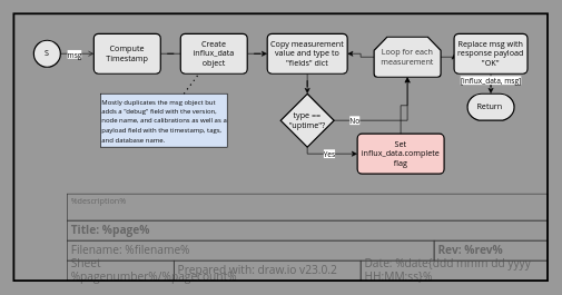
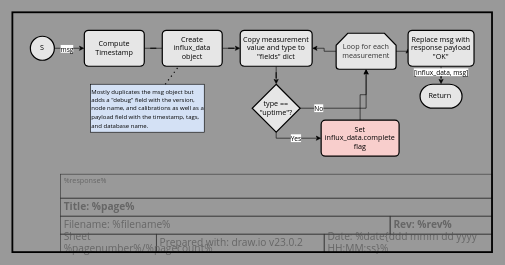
  <mxCell id="0" value="" />
  <mxCell id="1" value="Title Block" style="locked=1;" parent="0" />
  <mxCell id="2" value="Prepared with: draw.io v23.0.2" style="strokeWidth=1;shadow=0;dashed=0;align=center;html=1;shape=mxgraph.mockup.text.textBox;fontColor=#666666;align=left;fontSize=17;spacingLeft=4;spacingTop=-3;whiteSpace=wrap;strokeColor=#333333;mainText=;fillColor=none;fontFamily=Open Sans;movable=1;resizable=1;rotatable=1;deletable=1;editable=1;locked=0;connectable=1;" parent="1" vertex="1"><mxGeometry x="260" y="390" width="280" height="30" as="geometry" /></mxCell>
  <mxCell id="3" value="&lt;div align=&quot;left&quot;&gt;Sheet %pagenumber%/%pagecount%&lt;/div&gt;" style="strokeWidth=1;shadow=0;dashed=0;align=left;html=1;shape=mxgraph.mockup.text.textBox;fontColor=#666666;align=left;fontSize=17;spacingLeft=4;spacingTop=-3;whiteSpace=wrap;strokeColor=#333333;mainText=;fillColor=none;fontFamily=Open Sans;movable=1;resizable=1;rotatable=1;deletable=1;editable=1;locked=0;connectable=1;" parent="1" vertex="1"><mxGeometry x="100" y="390" width="160" height="30" as="geometry" /></mxCell>
  <mxCell id="4" value="Date: &lt;font style=&quot;font-size: 17px;&quot;&gt;%date{ddd mmm dd yyyy HH:MM:ss}%&lt;/font&gt;" style="strokeWidth=1;shadow=0;dashed=0;align=center;html=1;shape=mxgraph.mockup.text.textBox;fontColor=#666666;align=left;fontSize=17;spacingLeft=4;spacingTop=-3;whiteSpace=wrap;strokeColor=#333333;mainText=;fillColor=none;fontFamily=Open Sans;movable=1;resizable=1;rotatable=1;deletable=1;editable=1;locked=0;connectable=1;" parent="1" vertex="1"><mxGeometry x="540" y="390" width="280" height="30" as="geometry" /></mxCell>
  <mxCell id="5" value="&lt;b&gt;Title: %page%&lt;/b&gt;" style="strokeWidth=1;shadow=0;dashed=0;align=center;html=1;shape=mxgraph.mockup.text.textBox;fontColor=#666666;align=left;fontSize=17;spacingLeft=4;spacingTop=-3;whiteSpace=wrap;strokeColor=#333333;mainText=;fillColor=none;fontFamily=Open Sans;movable=1;resizable=1;rotatable=1;deletable=1;editable=1;locked=0;connectable=1;" parent="1" vertex="1"><mxGeometry x="100" y="330" width="720" height="30" as="geometry" /></mxCell>
  <mxCell id="6" value="Filename: %filename%" style="strokeWidth=1;shadow=0;dashed=0;align=center;html=1;shape=mxgraph.mockup.text.textBox;fontColor=#666666;align=left;fontSize=17;spacingLeft=4;spacingTop=-3;whiteSpace=wrap;strokeColor=#333333;mainText=;fillColor=none;fontFamily=Open Sans;movable=1;resizable=1;rotatable=1;deletable=1;editable=1;locked=0;connectable=1;" parent="1" vertex="1"><mxGeometry x="100" y="360" width="550" height="30" as="geometry" /></mxCell>
- <mxCell id="7" value="&lt;div align=&quot;left&quot;&gt;%description%&lt;/div&gt;" style="strokeWidth=1;shadow=0;dashed=0;html=1;shape=mxgraph.mockup.text.textBox;fontColor=#666666;align=left;verticalAlign=top;fontSize=12;spacingLeft=4;spacingTop=-3;whiteSpace=wrap;strokeColor=#333333;mainText=;fillColor=none;fontFamily=Open Sans;movable=1;resizable=1;rotatable=1;deletable=1;editable=1;locked=0;connectable=1;" parent="1" vertex="1"><mxGeometry x="100" y="290" width="720" height="40" as="geometry" /></mxCell>
+ <mxCell id="7" value="&lt;div align=&quot;left&quot;&gt;%response%&lt;/div&gt;" style="strokeWidth=1;shadow=0;dashed=0;html=1;shape=mxgraph.mockup.text.textBox;fontColor=#666666;align=left;verticalAlign=top;fontSize=12;spacingLeft=4;spacingTop=-3;whiteSpace=wrap;strokeColor=#333333;mainText=;fillColor=none;fontFamily=Open Sans;movable=1;resizable=1;rotatable=1;deletable=1;editable=1;locked=0;connectable=1;" parent="1" vertex="1"><mxGeometry x="100" y="290" width="720" height="40" as="geometry" /></mxCell>
  <mxCell id="8" value="&lt;b&gt;Rev: %rev%&lt;br&gt;&lt;/b&gt;" style="strokeWidth=1;shadow=0;dashed=0;align=center;html=1;shape=mxgraph.mockup.text.textBox;fontColor=#666666;align=left;fontSize=17;spacingLeft=4;spacingTop=-3;whiteSpace=wrap;strokeColor=#333333;mainText=;fillColor=none;fontFamily=Open Sans;movable=1;resizable=1;rotatable=1;deletable=1;editable=1;locked=0;connectable=1;" parent="1" vertex="1"><mxGeometry x="650" y="360" width="170" height="30" as="geometry" /></mxCell>
  <mxCell id="9" value="Drawing Frame" style="locked=1;" parent="0" />
  <mxCell id="10" value="" style="rounded=0;whiteSpace=wrap;html=1;fillColor=none;strokeWidth=3;movable=1;resizable=1;rotatable=1;deletable=1;editable=1;locked=0;connectable=1;" parent="9" vertex="1"><mxGeometry x="20" y="20" width="800" height="400" as="geometry" /></mxCell>
  <mxCell id="11" value="Document" parent="0" />
- <mxCell id="12" style="edgeStyle=orthogonalEdgeStyle;rounded=0;orthogonalLoop=1;jettySize=auto;html=1;endArrow=open;" parent="11" source="14" target="16" edge="1"><mxGeometry relative="1" as="geometry" /></mxCell>
+ <mxCell id="12" style="edgeStyle=orthogonalEdgeStyle;rounded=0;orthogonalLoop=1;jettySize=auto;html=1;" parent="11" source="14" target="16" edge="1"><mxGeometry relative="1" as="geometry" /></mxCell>
  <mxCell id="13" value="msg" style="edgeLabel;html=1;align=center;verticalAlign=middle;resizable=0;points=[];fontFamily=Open Sans;" parent="12" vertex="1" connectable="0"><mxGeometry x="-0.624" relative="1" as="geometry"><mxPoint x="11" as="offset" /></mxGeometry></mxCell>
  <mxCell id="14" value="S" style="strokeWidth=2;html=1;shape=mxgraph.flowchart.start_2;whiteSpace=wrap;fillColor=#E6E6E6;fontFamily=Open Sans;" parent="11" vertex="1"><mxGeometry x="50" y="60" width="40" height="40" as="geometry" /></mxCell>
  <mxCell id="15" style="edgeStyle=orthogonalEdgeStyle;rounded=0;orthogonalLoop=1;jettySize=auto;html=1;endArrow=none;" parent="11" source="16" target="18" edge="1"><mxGeometry relative="1" as="geometry" /></mxCell>
  <mxCell id="16" value="Compute Timestamp" style="rounded=1;whiteSpace=wrap;html=1;absoluteArcSize=1;arcSize=14;strokeWidth=2;fillColor=#E6E6E6;fontFamily=Open Sans;" parent="11" vertex="1"><mxGeometry x="140" y="50" width="100" height="60" as="geometry" /></mxCell>
  <mxCell id="17" style="edgeStyle=orthogonalEdgeStyle;rounded=0;orthogonalLoop=1;jettySize=auto;html=1;" parent="11" source="18" target="22" edge="1"><mxGeometry relative="1" as="geometry" /></mxCell>
  <mxCell id="18" value="Create influx_data object" style="rounded=1;whiteSpace=wrap;html=1;absoluteArcSize=1;arcSize=14;strokeWidth=2;fillColor=#E6E6E6;fontFamily=Open Sans;" parent="11" vertex="1"><mxGeometry x="270" y="50" width="100" height="60" as="geometry" /></mxCell>
  <mxCell id="19" style="edgeStyle=orthogonalEdgeStyle;rounded=0;orthogonalLoop=1;jettySize=auto;html=1;" parent="11" source="20" target="22" edge="1"><mxGeometry relative="1" as="geometry" /></mxCell>
  <mxCell id="20" value="Loop for each measurement" style="strokeWidth=2;html=1;shape=mxgraph.flowchart.loop_limit;whiteSpace=wrap;fillColor=#E6E6E6;fontColor=#333333;strokeColor=#000000;fontFamily=Open Sans;" parent="11" vertex="1"><mxGeometry x="560" y="55" width="100" height="60" as="geometry" /></mxCell>
  <mxCell id="21" style="edgeStyle=orthogonalEdgeStyle;rounded=0;orthogonalLoop=1;jettySize=auto;html=1;" parent="11" source="22" target="27" edge="1"><mxGeometry relative="1" as="geometry" /></mxCell>
  <mxCell id="22" value="Copy measurement value and type to &quot;fields&quot; dict" style="rounded=1;whiteSpace=wrap;html=1;absoluteArcSize=1;arcSize=14;strokeWidth=2;fillColor=#E6E6E6;fontFamily=Open Sans;" parent="11" vertex="1"><mxGeometry x="400" y="50" width="120" height="60" as="geometry" /></mxCell>
  <mxCell id="23" value="&lt;div style=&quot;&quot;&gt;&lt;span style=&quot;font-size: 10px; font-family: &amp;quot;Open Sans&amp;quot;; background-color: initial;&quot;&gt;Mostly duplicates the msg object but adds a &quot;debug&quot; field with the version, node name, and calibrations as well as a payload field with the timestamp, tags, and database name.&lt;/span&gt;&lt;/div&gt;" style="rounded=0;whiteSpace=wrap;html=1;align=left;fillColor=#D4E1F5;" parent="11" vertex="1"><mxGeometry x="150" y="140" width="190" height="80" as="geometry" /></mxCell>
  <mxCell id="24" value="" style="endArrow=none;dashed=1;html=1;dashPattern=1 3;strokeWidth=2;rounded=0;" parent="11" source="23" target="18" edge="1"><mxGeometry width="50" height="50" relative="1" as="geometry"><mxPoint x="540" y="240" as="sourcePoint" /><mxPoint x="590" y="190" as="targetPoint" /></mxGeometry></mxCell>
  <mxCell id="25" value="Yes" style="edgeStyle=orthogonalEdgeStyle;rounded=0;orthogonalLoop=1;jettySize=auto;html=1;fontFamily=Open Sans;exitX=0.5;exitY=1;exitDx=0;exitDy=0;exitPerimeter=0;" parent="11" source="27" target="30" edge="1"><mxGeometry relative="1" as="geometry"><mxPoint x="650" y="80" as="targetPoint" /><Array as="points"><mxPoint x="460" y="230" /></Array></mxGeometry></mxCell>
  <mxCell id="26" value="No" style="edgeStyle=orthogonalEdgeStyle;rounded=0;orthogonalLoop=1;jettySize=auto;html=1;fontFamily=Open Sans;" parent="11" source="27" target="20" edge="1"><mxGeometry x="-0.647" relative="1" as="geometry"><mxPoint as="offset" /></mxGeometry></mxCell>
  <mxCell id="27" value="type == &quot;uptime&quot;?" style="strokeWidth=2;html=1;shape=mxgraph.flowchart.decision;whiteSpace=wrap;fillColor=#E6E6E6;fontFamily=Open Sans;verticalAlign=middle;" parent="11" vertex="1"><mxGeometry x="420" y="140" width="80" height="80" as="geometry" /></mxCell>
  <mxCell id="28" style="edgeStyle=orthogonalEdgeStyle;rounded=0;orthogonalLoop=1;jettySize=auto;html=1;" parent="11" source="30" target="20" edge="1"><mxGeometry relative="1" as="geometry" /></mxCell>
  <mxCell id="29" style="edgeStyle=orthogonalEdgeStyle;rounded=0;orthogonalLoop=1;jettySize=auto;html=1;" parent="11" source="20" target="32" edge="1"><mxGeometry relative="1" as="geometry"><mxPoint x="640" y="80" as="sourcePoint" /></mxGeometry></mxCell>
  <mxCell id="30" value="Set influx_data.complete flag" style="rounded=1;whiteSpace=wrap;html=1;absoluteArcSize=1;arcSize=14;strokeWidth=2;fillColor=#f8cecc;fontFamily=Open Sans;" parent="11" vertex="1"><mxGeometry x="535" y="200" width="130" height="60" as="geometry" /></mxCell>
  <mxCell id="31" value="[influx_data, msg]" style="edgeStyle=orthogonalEdgeStyle;rounded=0;orthogonalLoop=1;jettySize=auto;html=1;fontFamily=Open Sans;" parent="11" source="32" target="33" edge="1"><mxGeometry x="0.2" relative="1" as="geometry"><mxPoint as="offset" /></mxGeometry></mxCell>
  <mxCell id="32" value="Replace msg with response payload &quot;OK&quot;" style="rounded=1;whiteSpace=wrap;html=1;absoluteArcSize=1;arcSize=14;strokeWidth=2;fillColor=#E6E6E6;fontFamily=Open Sans;" parent="11" vertex="1"><mxGeometry x="680" y="50" width="110" height="60" as="geometry" /></mxCell>
  <mxCell id="33" value="Return&amp;nbsp;" style="strokeWidth=2;html=1;shape=mxgraph.flowchart.terminator;whiteSpace=wrap;fillColor=#E6E6E6;fontFamily=Open Sans;" parent="11" vertex="1"><mxGeometry x="700" y="140" width="70" height="40" as="geometry" /></mxCell>
